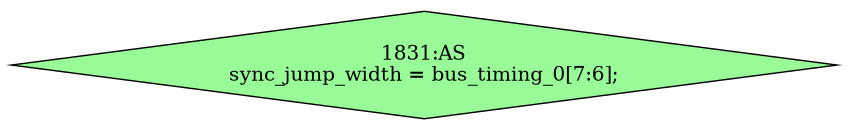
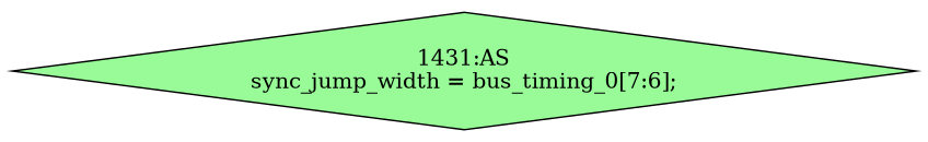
  strict digraph {
-   n1 [ast="<pyverilog.vparser.ast.Assign object at 0x7fd773263290>" def_var="['sync_jump_width']" fillcolor=palegreen label="1831:AS\nsync_jump_width = bus_timing_0[7:6];" statements="[]" style=filled typ=Assign use_var="['bus_timing_0']" shape=diamond]
+   n1 [ast="<pyverilog.vparser.ast.Assign object at 0x7fd773263290>" def_var="['sync_jump_width']" fillcolor=palegreen label="1431:AS\nsync_jump_width = bus_timing_0[7:6];" statements="[]" style=filled typ=Assign use_var="['bus_timing_0']" shape=diamond]
  }
